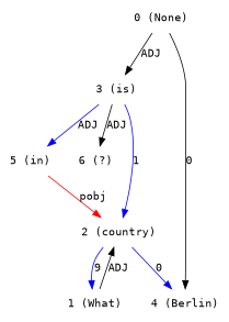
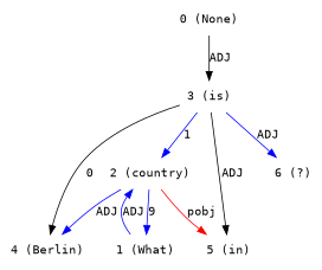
  digraph {
    fontname="DejaVu Sans Mono"
    node [fontname="DejaVu Sans Mono" shape=plaintext]
    edge [dir=forward fontname="DejaVu Sans Mono"]
    n1 [label="0 (None)"]
    n2 [label="3 (is)"]
    n3 [label="2 (country)"]
    n4 [label="4 (Berlin)"]
    n5 [label="5 (in)"]
    n6 [label="6 (?)"]
    n7 [label="1 (What)"]
    n1 -> n2 [label=ADJ]
    n2 -> n3 [color=blue label=1]
-   n1 -> n4 [label=0]
-   n2 -> n5 [label=ADJ color=blue]
-   n2 -> n6 [label=ADJ]
-   n3 -> n4 [color=blue label=0]
+   n2 -> n4 [label=0]
+   n2 -> n5 [label=ADJ]
+   n2 -> n6 [label=ADJ color=blue]
+   n3 -> n4 [color=blue label=ADJ]
    n3 -> n7 [color=blue label=9]
-   n5 -> n3 [color=red label=pobj]
-   n7 -> n3 [label=ADJ]
+   n3 -> n5 [color=red label=pobj]
+   n7 -> n3 [label=ADJ color=blue]
  }
